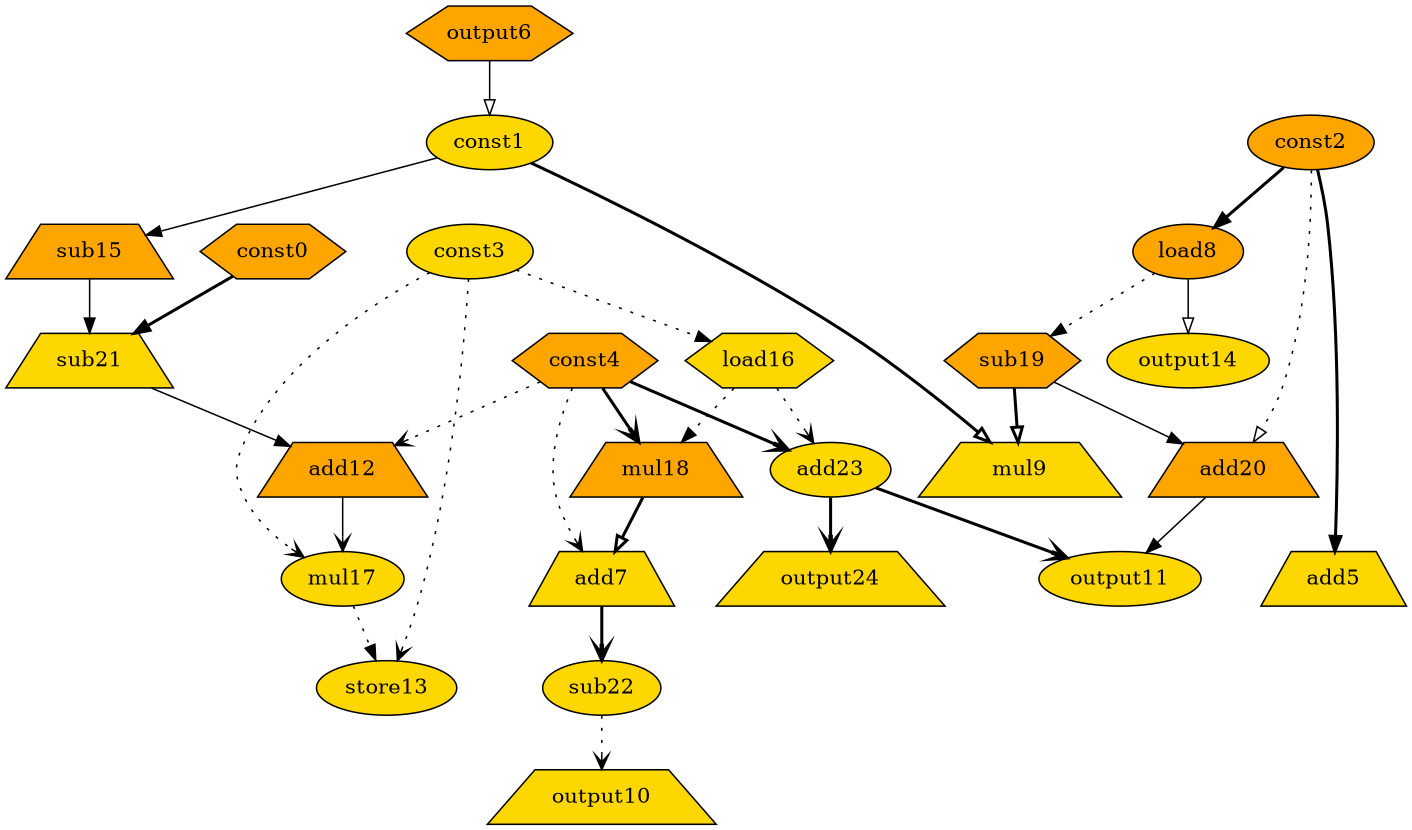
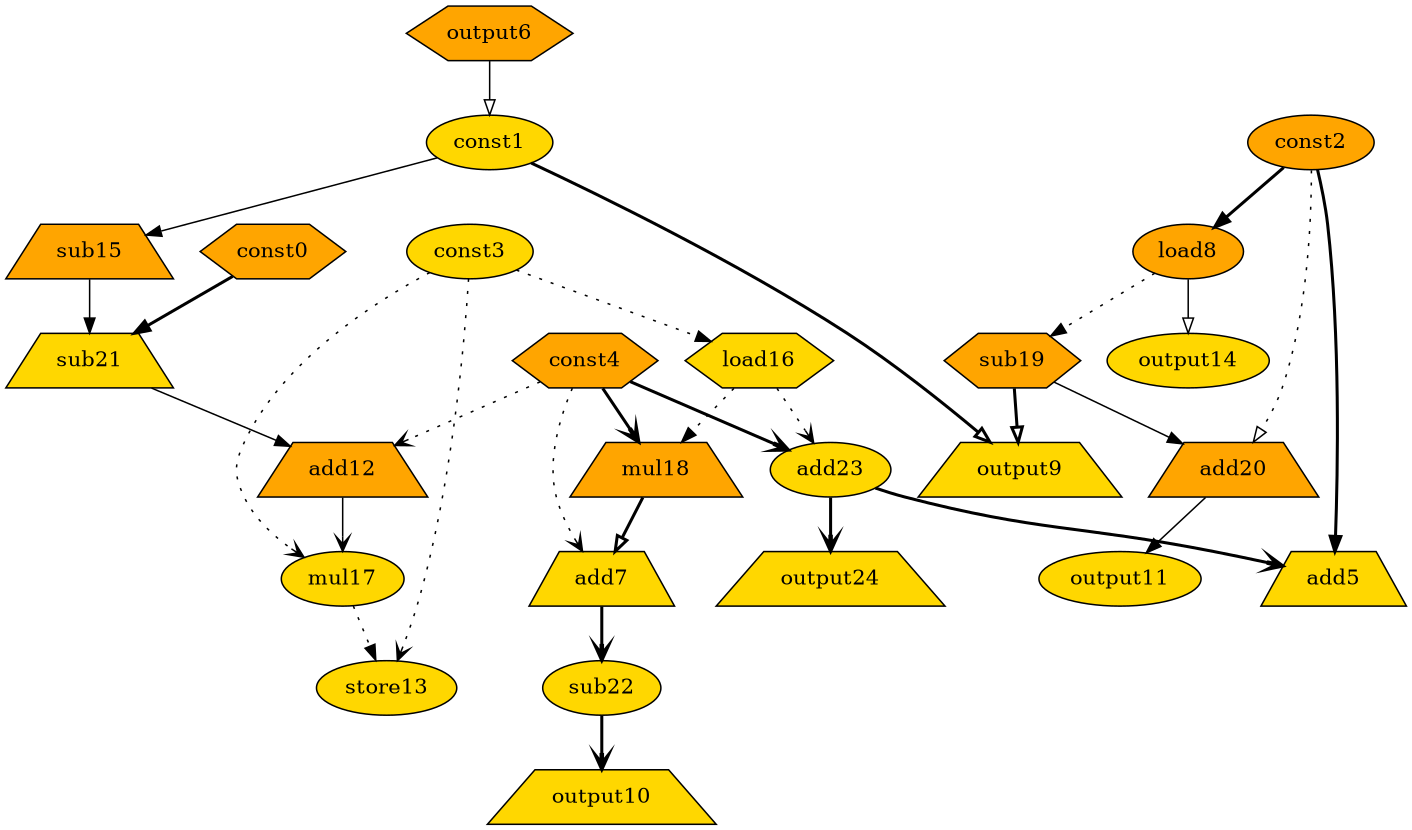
  digraph {
    node [fillcolor=gold opcode=const shape=trapezium style=filled]
    edge [arrowhead=normal operand=0 style=bold]
    const0 [fillcolor=orange shape=hexagon]
    sub21 [opcode=sub]
    mul18 [fillcolor=orange opcode=mul]
    add7 [opcode=add]
    add12 [fillcolor=orange opcode=add]
    const1 [shape=ellipse]
-   mul9 [opcode=mul]
+   mul9 [opcode=mul label=output9]
    sub15 [fillcolor=orange opcode=sub]
    output6 [fillcolor=orange opcode=output shape=hexagon]
    const2 [fillcolor=orange shape=ellipse]
    add5 [opcode=add]
    load8 [fillcolor=orange opcode=load shape=ellipse]
    add20 [fillcolor=orange opcode=add]
    sub19 [fillcolor=orange opcode=sub shape=hexagon]
    output14 [opcode=output shape=ellipse]
    output11 [opcode=output shape=ellipse]
    const3 [shape=ellipse]
    store13 [opcode=store shape=ellipse]
    load16 [opcode=load shape=hexagon]
    mul17 [opcode=mul shape=ellipse]
    add23 [opcode=add shape=ellipse]
    const4 [fillcolor=orange shape=hexagon]
    sub22 [opcode=sub shape=ellipse]
    output24 [opcode=output]
    output10 [opcode=output]
    const0 -> sub21
    sub21 -> add12 [operand=1 style=solid]
    mul18 -> add7 [arrowhead=onormal]
    add7 -> sub22 [arrowhead=vee operand=1]
    add12 -> mul17 [arrowhead=vee operand=1 style=solid]
    const1 -> mul9 [arrowhead=onormal]
    const1 -> sub15 [style=solid]
    sub15 -> sub21 [operand=1 style=solid]
    output6 -> const1 [arrowhead=onormal style=solid]
    const2 -> add5
    const2 -> load8
    const2 -> add20 [arrowhead=onormal style=dotted]
    load8 -> sub19 [style=dotted]
    load8 -> output14 [arrowhead=onormal style=solid]
    add20 -> output11 [style=solid]
    sub19 -> mul9 [arrowhead=onormal operand=1]
    sub19 -> add20 [operand=1 style=solid]
    const3 -> store13 [arrowhead=vee operand=1 style=dotted]
    const3 -> load16 [style=dotted]
    const3 -> mul17 [arrowhead=vee style=dotted]
    load16 -> mul18 [style=dotted]
    load16 -> add23 [arrowhead=vee style=dotted]
    mul17 -> store13 [style=dotted]
-   add23 -> output11 [arrowhead=vee operand=1]
+   add23 -> add5 [arrowhead=vee operand=1]
    add23 -> output24 [arrowhead=vee]
    const4 -> mul18 [arrowhead=vee operand=1]
    const4 -> add7 [arrowhead=vee operand=1 style=dotted]
    const4 -> add12 [arrowhead=vee style=dotted]
    const4 -> add23 [arrowhead=vee operand=1]
-   sub22 -> output10 [arrowhead=vee style=dotted]
+   sub22 -> output10 [arrowhead=vee]
  }
